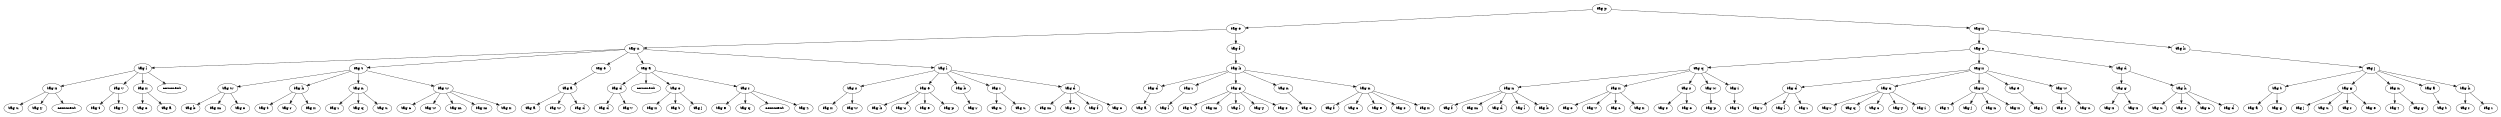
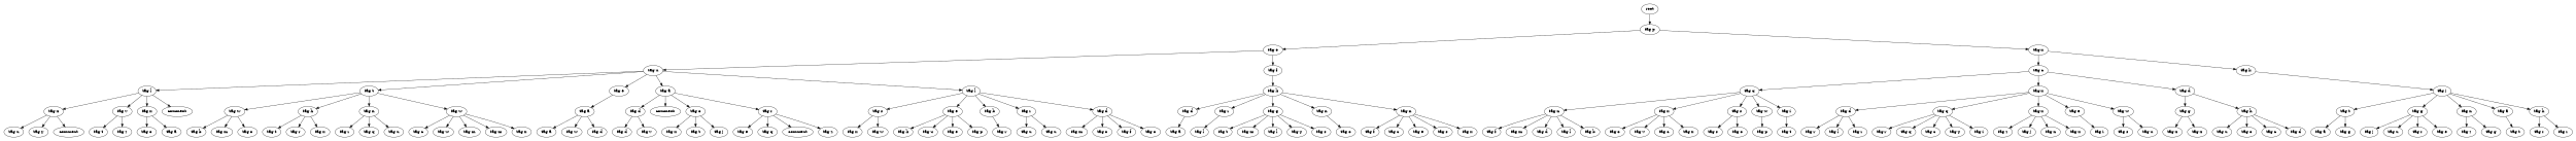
  digraph {
+   n1 [label=root]
    n2 [label="tag p"]
    n3 [label="tag e"]
    n4 [label="tag x"]
    n5 [label="tag u"]
    n6 [label="tag f"]
    n7 [label="tag l"]
    n8 [label="tag t"]
    n9 [label="tag e"]
    n10 [label="tag a"]
    n11 [label="tag l"]
    n12 [label="tag x"]
    n13 [label="tag v"]
    n14 [label="tag x"]
    n15 [label=comment]
    n16 [label="tag u"]
    n17 [label="tag y"]
    n18 [label=comment]
    n19 [label="tag t"]
    n20 [label="tag z"]
    n21 [label="tag o"]
    n22 [label="tag a"]
    n23 [label="tag w"]
    n24 [label="tag h"]
    n25 [label="tag n"]
    n26 [label="tag w"]
    n27 [label="tag b"]
    n28 [label="tag m"]
    n29 [label="tag o"]
    n30 [label="tag t"]
    n31 [label="tag r"]
    n32 [label="tag x"]
    n33 [label="tag r"]
    n34 [label="tag q"]
    n35 [label="tag u"]
    n36 [label="tag c"]
    n37 [label="tag w"]
    n38 [label="tag m"]
    n39 [label="tag m"]
    n40 [label="tag x"]
    n41 [label="tag a"]
    n42 [label="tag a"]
    n43 [label="tag w"]
    n44 [label="tag d"]
    n45 [label="tag d"]
    n46 [label=comment]
    n47 [label="tag o"]
    n48 [label="tag r"]
    n49 [label="tag d"]
    n50 [label="tag v"]
    n51 [label="tag x"]
    n52 [label="tag t"]
    n53 [label="tag j"]
    n54 [label="tag e"]
    n55 [label="tag q"]
    n56 [label=comment]
    n57 [label="tag z"]
    n58 [label="tag s"]
    n59 [label="tag e"]
    n60 [label="tag b"]
    n61 [label="tag r"]
    n62 [label="tag d"]
    n63 [label="tag x"]
    n64 [label="tag w"]
    n65 [label="tag k"]
    n66 [label="tag u"]
    n67 [label="tag e"]
    n68 [label="tag p"]
    n69 [label="tag r"]
    n70 [label="tag u"]
    n71 [label="tag u"]
    n72 [label="tag m"]
    n73 [label="tag o"]
    n74 [label="tag f"]
    n75 [label="tag o"]
    n76 [label="tag k"]
    n77 [label="tag d"]
    n78 [label="tag r"]
    n79 [label="tag g"]
    n80 [label="tag n"]
    n81 [label="tag n"]
    n82 [label="tag a"]
    n83 [label="tag l"]
    n84 [label="tag t"]
    n85 [label="tag m"]
    n86 [label="tag l"]
    n87 [label="tag y"]
    n88 [label="tag s"]
    n89 [label="tag o"]
    n90 [label="tag f"]
    n91 [label="tag c"]
    n92 [label="tag e"]
    n93 [label="tag s"]
    n94 [label="tag x"]
    n95 [label="tag c"]
    n96 [label="tag k"]
    n97 [label="tag q"]
    n98 [label="tag x"]
    n99 [label="tag d"]
    n100 [label="tag n"]
    n101 [label="tag x"]
    n102 [label="tag s"]
    n103 [label="tag w"]
    n104 [label="tag i"]
    n105 [label="tag f"]
    n106 [label="tag m"]
    n107 [label="tag d"]
    n108 [label="tag l"]
    n109 [label="tag b"]
    n110 [label="tag o"]
    n111 [label="tag v"]
    n112 [label="tag c"]
    n113 [label="tag x"]
    n114 [label="tag s"]
    n115 [label="tag o"]
    n116 [label="tag p"]
    n117 [label="tag t"]
    n118 [label="tag d"]
    n119 [label="tag q"]
    n120 [label="tag x"]
    n121 [label="tag e"]
    n122 [label="tag w"]
    n123 [label="tag r"]
    n124 [label="tag l"]
    n125 [label="tag r"]
    n126 [label="tag r"]
    n127 [label="tag q"]
    n128 [label="tag c"]
    n129 [label="tag y"]
    n130 [label="tag i"]
    n131 [label="tag z"]
    n132 [label="tag j"]
    n133 [label="tag n"]
    n134 [label="tag x"]
    n135 [label="tag i"]
    n136 [label="tag s"]
    n137 [label="tag u"]
    n138 [label="tag g"]
    n139 [label="tag h"]
    n140 [label="tag x"]
    n141 [label="tag x"]
    n142 [label="tag u"]
    n143 [label="tag o"]
    n144 [label="tag c"]
    n145 [label="tag d"]
    n146 [label="tag j"]
    n147 [label="tag t"]
    n148 [label="tag g"]
    n149 [label="tag n"]
    n150 [label="tag a"]
    n151 [label="tag h"]
    n152 [label="tag a"]
    n153 [label="tag g"]
    n154 [label="tag j"]
    n155 [label="tag u"]
    n156 [label="tag r"]
    n157 [label="tag e"]
    n158 [label="tag z"]
    n159 [label="tag g"]
    n160 [label="tag t"]
    n161 [label="tag r"]
    n162 [label="tag r"]
+   n1 -> n2
    n2 -> n3
    n2 -> n4
    n3 -> n5
    n3 -> n6
    n4 -> n95
    n4 -> n96
    n5 -> n7
    n5 -> n8
    n5 -> n9
    n5 -> n10
    n5 -> n11
    n6 -> n76
    n7 -> n12
    n7 -> n13
    n7 -> n14
    n7 -> n15
    n8 -> n23
    n8 -> n24
    n8 -> n25
    n8 -> n26
    n9 -> n41
    n10 -> n45
    n10 -> n46
    n10 -> n47
    n10 -> n48
    n11 -> n58
    n11 -> n59
    n11 -> n60
    n11 -> n61
    n11 -> n62
    n12 -> n16
    n12 -> n17
    n12 -> n18
    n13 -> n19
    n13 -> n20
    n14 -> n21
    n14 -> n22
    n23 -> n27
    n23 -> n28
    n23 -> n29
    n24 -> n30
    n24 -> n31
    n24 -> n32
    n25 -> n33
    n25 -> n34
    n25 -> n35
    n26 -> n36
    n26 -> n37
    n26 -> n38
    n26 -> n39
    n26 -> n40
    n41 -> n42
    n41 -> n43
    n41 -> n44
    n45 -> n49
    n45 -> n50
    n47 -> n51
    n47 -> n52
    n47 -> n53
    n48 -> n54
    n48 -> n55
    n48 -> n56
    n48 -> n57
    n58 -> n63
    n58 -> n64
    n59 -> n65
    n59 -> n66
    n59 -> n67
    n59 -> n68
    n60 -> n69
    n61 -> n70
    n61 -> n71
    n62 -> n72
    n62 -> n73
    n62 -> n74
    n62 -> n75
    n76 -> n77
    n76 -> n78
    n76 -> n79
    n76 -> n80
    n76 -> n81
    n77 -> n82
    n78 -> n83
    n79 -> n84
    n79 -> n85
    n79 -> n86
    n79 -> n87
    n79 -> n88
    n80 -> n89
    n81 -> n90
    n81 -> n91
    n81 -> n92
    n81 -> n93
    n81 -> n94
    n95 -> n97
    n95 -> n98
    n95 -> n99
    n96 -> n146
    n97 -> n100
    n97 -> n101
    n97 -> n102
    n97 -> n103
    n97 -> n104
    n98 -> n118
    n98 -> n119
    n98 -> n120
    n98 -> n121
    n98 -> n122
    n99 -> n138
    n99 -> n139
    n100 -> n105
    n100 -> n106
    n100 -> n107
    n100 -> n108
    n100 -> n109
    n101 -> n110
    n101 -> n111
    n101 -> n112
    n101 -> n113
    n102 -> n114
    n102 -> n115
    n103 -> n116
    n104 -> n117
    n118 -> n123
    n118 -> n124
    n118 -> n125
    n119 -> n126
    n119 -> n127
    n119 -> n128
    n119 -> n129
    n119 -> n130
    n120 -> n131
    n120 -> n132
    n120 -> n133
    n120 -> n134
    n121 -> n135
    n122 -> n136
    n122 -> n137
    n138 -> n140
    n138 -> n141
    n139 -> n142
    n139 -> n143
    n139 -> n144
    n139 -> n145
    n146 -> n147
    n146 -> n148
    n146 -> n149
    n146 -> n150
    n146 -> n151
    n147 -> n152
    n147 -> n153
    n148 -> n154
    n148 -> n155
    n148 -> n156
    n148 -> n157
    n149 -> n158
    n149 -> n159
    n150 -> n160
    n151 -> n161
    n151 -> n162
  }
